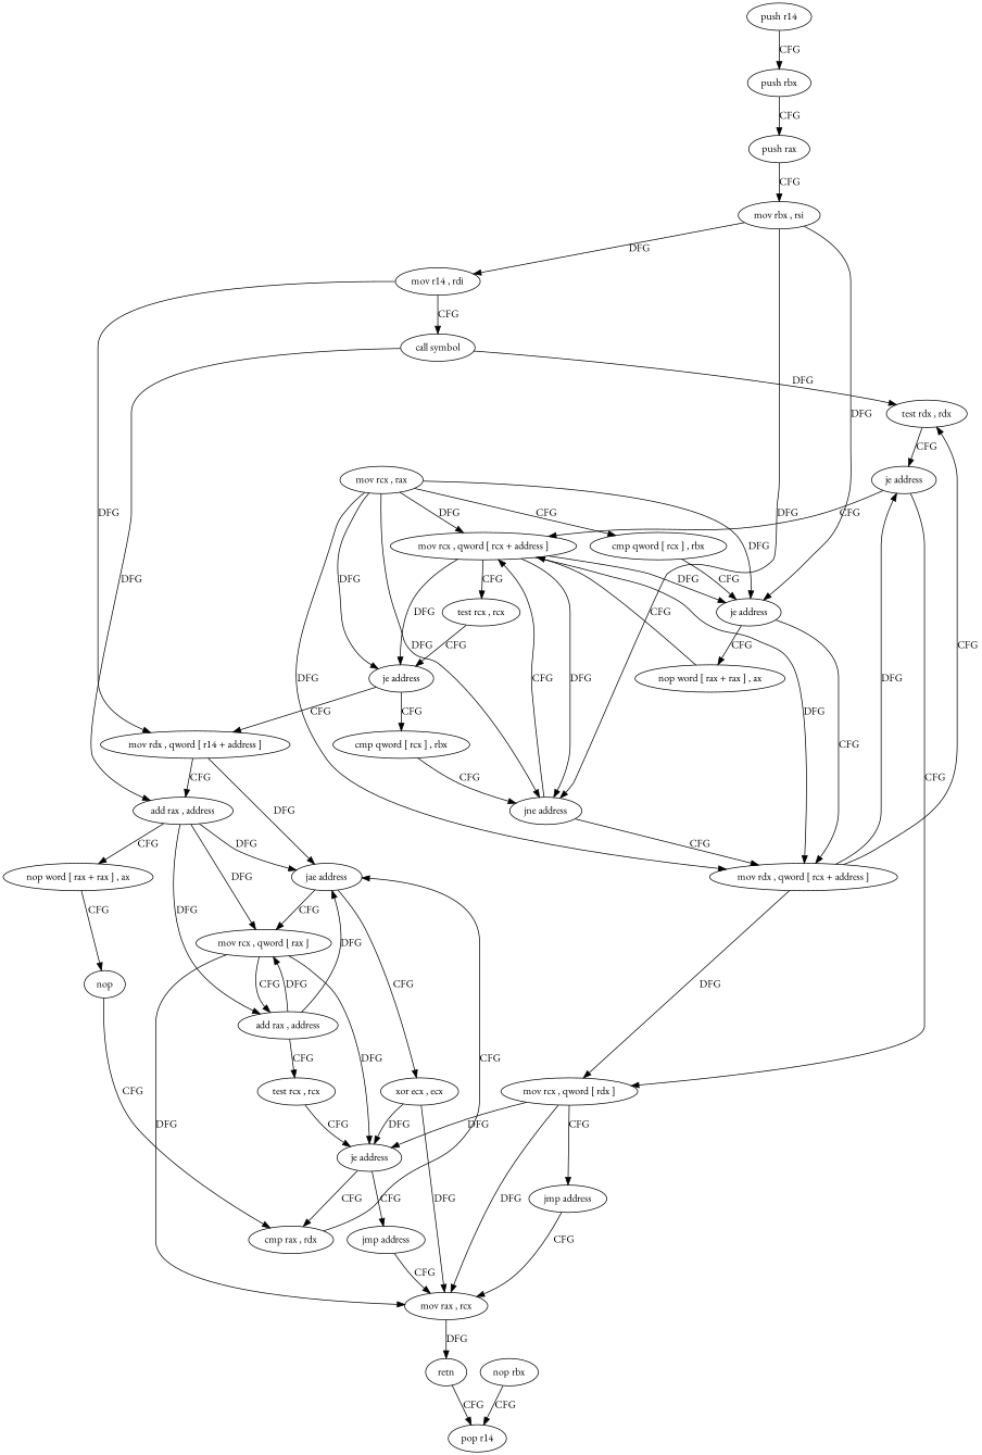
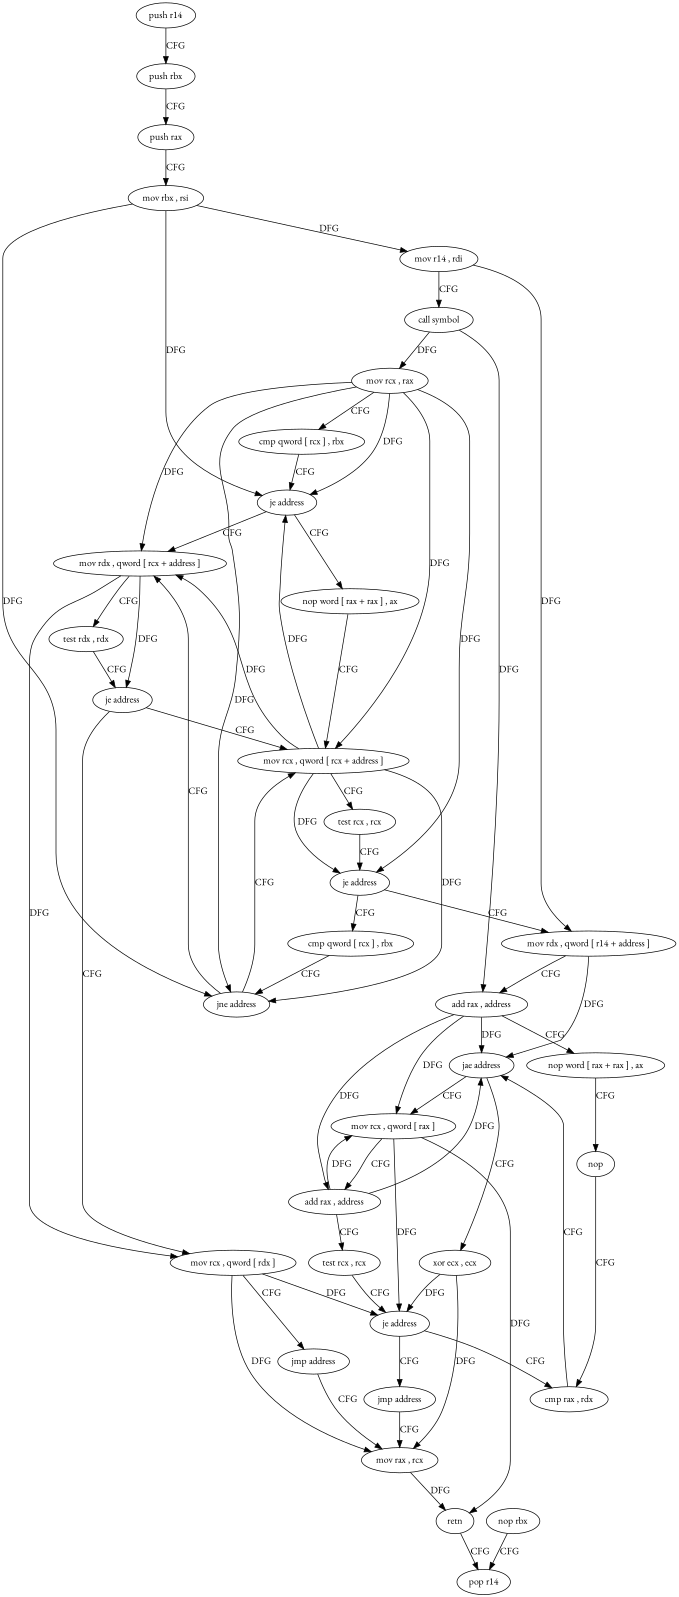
  digraph {
    fontname="EB Garamond"
    node [fontname="EB Garamond"]
    edge [fontname="EB Garamond"]
    n1 [label="push r14"]
    n2 [label="push rbx"]
    n3 [label="push rax"]
    n4 [label="mov rbx , rsi"]
    n5 [label="mov r14 , rdi"]
    n6 [label="je address"]
    n7 [label="jne address"]
    n8 [label="call symbol"]
    n9 [label="mov rdx , qword [ r14 + address ]"]
    n10 [label="mov rdx , qword [ rcx + address ]"]
    n11 [label="nop word [ rax + rax ] , ax"]
    n12 [label="mov rcx , qword [ rcx + address ]"]
    n13 [label="mov rcx , rax"]
    n14 [label="add rax , address"]
    n15 [label="jae address"]
    n16 [label="cmp qword [ rcx ] , rbx"]
    n17 [label="je address"]
    n18 [label="nop word [ rax + rax ] , ax"]
    n19 [label="mov rcx , qword [ rax ]"]
    n20 [label="add rax , address"]
    n21 [label="test rdx , rdx"]
    n22 [label="je address"]
    n23 [label="mov rcx , qword [ rdx ]"]
    n24 [label="test rcx , rcx"]
    n25 [label="cmp qword [ rcx ] , rbx"]
    n26 [label="jmp address"]
    n27 [label="mov rax , rcx"]
    n28 [label="je address"]
    n29 [label=retn]
    n30 [label="cmp rax , rdx"]
    n31 [label="jmp address"]
    n32 [label="xor ecx , ecx"]
    n33 [label="pop r14"]
    n34 [label=nop]
    n35 [label="test rcx , rcx"]
    n36 [label="nop rbx"]
    n1 -> n2 [label=CFG]
    n2 -> n3 [label=CFG]
    n3 -> n4 [label=CFG]
    n4 -> n5 [label=DFG]
    n4 -> n6 [label=DFG]
    n4 -> n7 [label=DFG]
    n5 -> n8 [label=CFG]
    n5 -> n9 [label=DFG]
    n6 -> n10 [label=CFG]
    n6 -> n11 [label=CFG]
    n7 -> n10 [label=CFG]
    n7 -> n12 [label=CFG]
-   n8 -> n21 [label=DFG]
+   n8 -> n13 [label=DFG]
    n8 -> n14 [label=DFG]
    n9 -> n14 [label=CFG]
    n9 -> n15 [label=DFG]
    n10 -> n21 [label=CFG]
    n10 -> n22 [label=DFG]
    n10 -> n23 [label=DFG]
    n11 -> n12 [label=CFG]
    n12 -> n6 [label=DFG]
    n12 -> n7 [label=DFG]
    n12 -> n10 [label=DFG]
    n12 -> n17 [label=DFG]
    n12 -> n24 [label=CFG]
    n13 -> n6 [label=DFG]
    n13 -> n7 [label=DFG]
    n13 -> n10 [label=DFG]
    n13 -> n12 [label=DFG]
    n13 -> n16 [label=CFG]
    n13 -> n17 [label=DFG]
    n14 -> n15 [label=DFG]
    n14 -> n18 [label=CFG]
    n14 -> n19 [label=DFG]
    n14 -> n20 [label=DFG]
    n15 -> n19 [label=CFG]
    n15 -> n32 [label=CFG]
    n16 -> n6 [label=CFG]
    n17 -> n9 [label=CFG]
    n17 -> n25 [label=CFG]
    n18 -> n34 [label=CFG]
    n19 -> n20 [label=CFG]
-   n19 -> n27 [label=DFG]
+   n19 -> n29 [label=DFG]
    n19 -> n28 [label=DFG]
    n20 -> n15 [label=DFG]
    n20 -> n19 [label=DFG]
    n20 -> n35 [label=CFG]
    n21 -> n22 [label=CFG]
    n22 -> n12 [label=CFG]
    n22 -> n23 [label=CFG]
    n23 -> n26 [label=CFG]
    n23 -> n27 [label=DFG]
    n23 -> n28 [label=DFG]
    n24 -> n17 [label=CFG]
    n25 -> n7 [label=CFG]
    n26 -> n27 [label=CFG]
    n27 -> n29 [label=DFG]
    n28 -> n30 [label=CFG]
    n28 -> n31 [label=CFG]
    n29 -> n33 [label=CFG]
    n30 -> n15 [label=CFG]
    n31 -> n27 [label=CFG]
    n32 -> n27 [label=DFG]
    n32 -> n28 [label=DFG]
    n34 -> n30 [label=CFG]
    n35 -> n28 [label=CFG]
    n36 -> n33 [label=CFG]
  }
